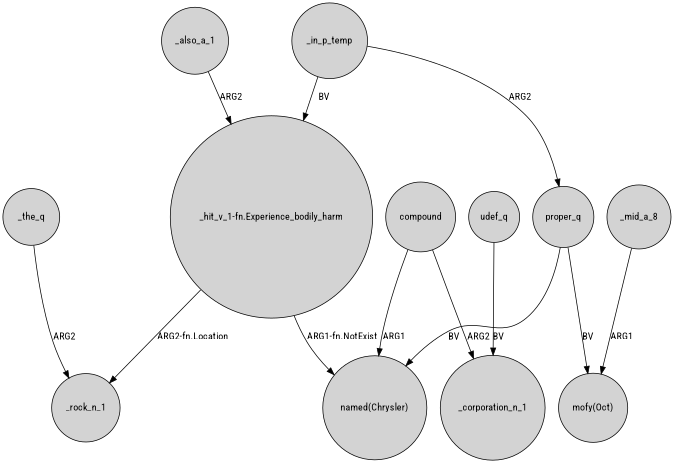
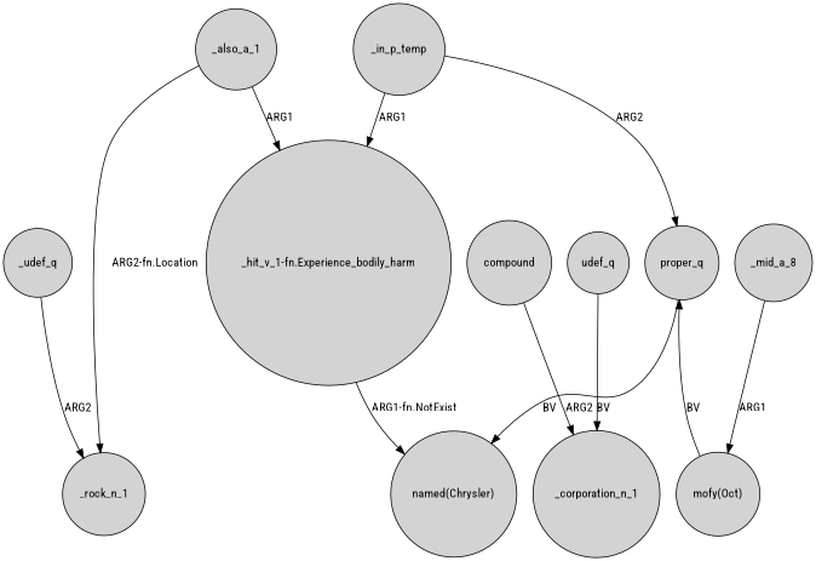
  digraph {
    fontname="Roboto Condensed"
    node [fontname="Roboto Condensed" shape=circle style=filled]
    edge [fontname="Roboto Condensed"]
    compound
    "named(Chrysler)"
    _corporation_n_1
    n4 [label=_mid_a_8]
    "mofy(Oct)"
    _also_a_1
    "_hit_v_1-fn.Experience_bodily_harm"
    _rock_n_1
    _in_p_temp
    proper_q
-   _the_q
+   _the_q [label=_udef_q]
    udef_q
-   compound -> "named(Chrysler)" [label=ARG1]
    compound -> _corporation_n_1 [label=ARG2]
    n4 -> "mofy(Oct)" [label=ARG1]
-   _also_a_1 -> "_hit_v_1-fn.Experience_bodily_harm" [label=ARG2]
+   _also_a_1 -> "_hit_v_1-fn.Experience_bodily_harm" [label=ARG1]
    "_hit_v_1-fn.Experience_bodily_harm" -> "named(Chrysler)" [label="ARG1-fn.NotExist"]
-   "_hit_v_1-fn.Experience_bodily_harm" -> _rock_n_1 [label="ARG2-fn.Location"]
-   _in_p_temp -> "_hit_v_1-fn.Experience_bodily_harm" [label=BV]
+   _also_a_1 -> _rock_n_1 [label="ARG2-fn.Location"]
+   _in_p_temp -> "_hit_v_1-fn.Experience_bodily_harm" [label=ARG1]
    _in_p_temp -> proper_q [label=ARG2]
    proper_q -> "named(Chrysler)" [label=BV]
-   proper_q -> "mofy(Oct)" [label=BV]
+   "mofy(Oct)" -> proper_q [label=BV]
    _the_q -> _rock_n_1 [label=ARG2]
    udef_q -> _corporation_n_1 [label=BV]
  }
